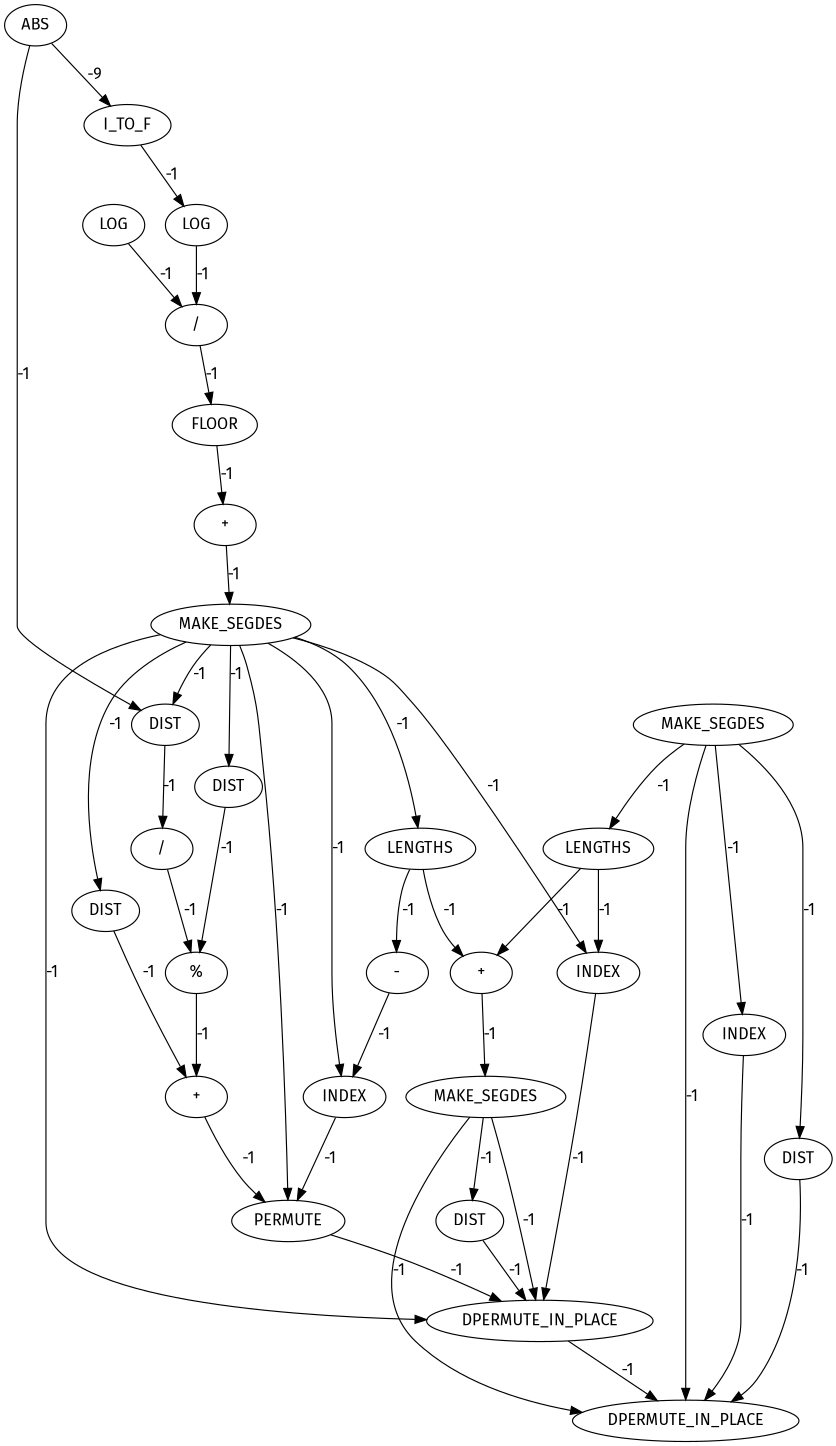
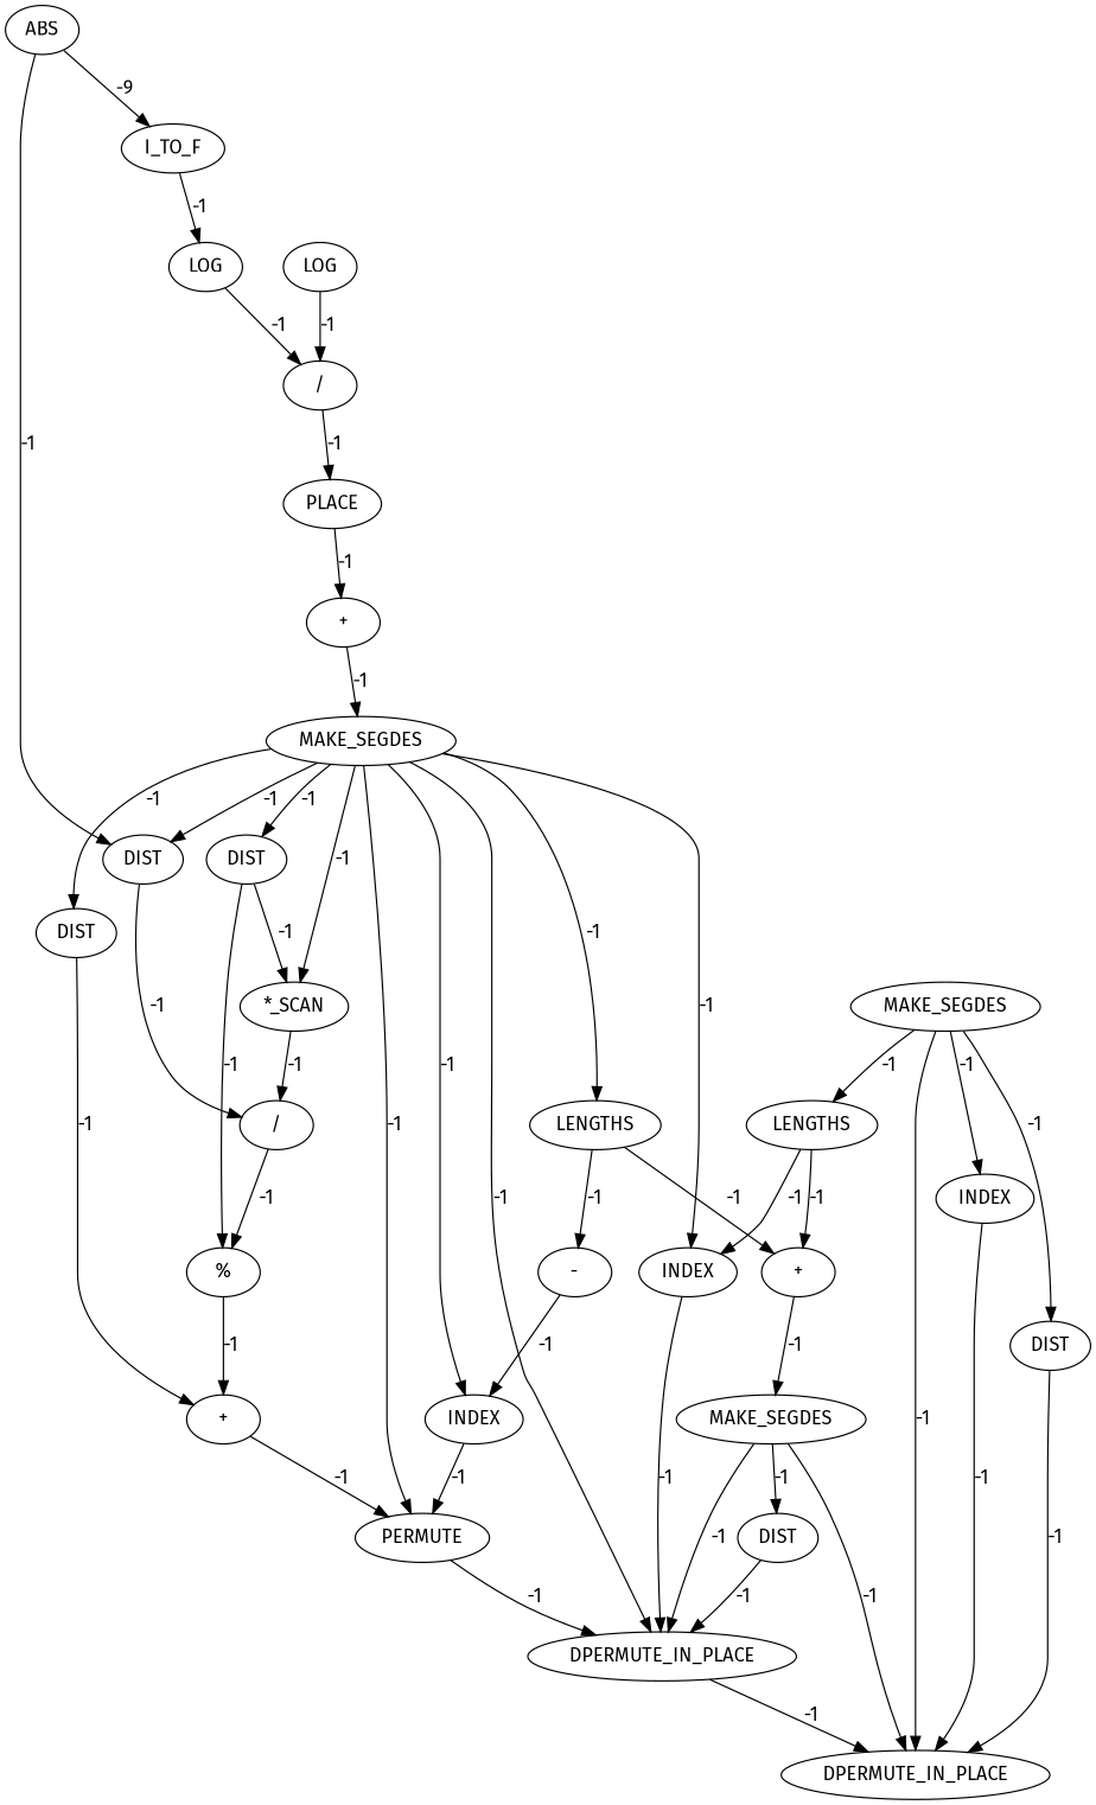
  digraph {
    fontname="Fira Sans"
    node [cost=0 fontname="Fira Sans"]
    edge [cost=-1 fontname="Fira Sans"]
    n1 [label=INDEX]
    n2 [label=DPERMUTE_IN_PLACE]
    n3 [label=DPERMUTE_IN_PLACE]
    n4 [label=MAKE_SEGDES]
    n5 [label=DIST]
    n6 [label="%"]
    n7 [label="+"]
    n8 [label=PERMUTE]
    n9 [label=LENGTHS]
    n10 [label="+"]
    n11 [label=LENGTHS]
    n12 [label="-"]
    n13 [label=INDEX]
    n14 [label=I_TO_F]
    n15 [label=LOG]
    n16 [label="/"]
-   n17 [label=FLOOR]
+   n17 [label=PLACE]
    n18 [label="+"]
    n19 [label=DIST]
    n20 [label="/"]
    n21 [label=MAKE_SEGDES]
    n22 [label=DIST]
+   n23 [label="*_SCAN"]
    n24 [label=DIST]
    n25 [label=MAKE_SEGDES]
    n26 [label=INDEX]
    n27 [label=DIST]
    n28 [label=ABS]
    n29 [label=LOG]
    n1 -> n2 [label=-1]
    n2 -> n3 [label=-1]
    n4 -> n2 [label=-1]
    n4 -> n3 [label=-1]
    n4 -> n5 [label=-1]
    n5 -> n2 [label=-1]
    n6 -> n7 [label=-1]
    n7 -> n8 [label=-1]
    n8 -> n2 [label=-1]
    n9 -> n1 [label=-1]
    n9 -> n10 [label=-1]
    n10 -> n4 [label=-1]
    n11 -> n10 [label=-1]
    n11 -> n12 [label=-1]
    n12 -> n13 [label=-1]
    n13 -> n8 [label=-1]
    n14 -> n15 [label=-1]
    n15 -> n16 [label=-1]
    n16 -> n17 [label=-1]
    n17 -> n18 [label=-1]
    n18 -> n21 [label=-1]
    n19 -> n20 [label=-1]
    n20 -> n6 [label=-1]
    n21 -> n1 [label=-1]
    n21 -> n2 [label=-1]
    n21 -> n8 [label=-1]
    n21 -> n11 [label=-1]
    n21 -> n13 [label=-1]
    n21 -> n19 [label=-1]
    n21 -> n22 [label=-1]
+   n21 -> n23 [label=-1]
    n21 -> n24 [label=-1]
    n22 -> n6 [label=-1]
+   n22 -> n23 [label=-1]
+   n23 -> n20 [label=-1]
    n24 -> n7 [label=-1]
    n25 -> n3 [label=-1]
    n25 -> n9 [label=-1]
    n25 -> n26 [label=-1]
    n25 -> n27 [label=-1]
    n26 -> n3 [label=-1]
    n27 -> n3 [label=-1]
    n28 -> n14 [label=-9]
    n28 -> n19 [label=-1]
    n29 -> n16 [label=-1]
  }
